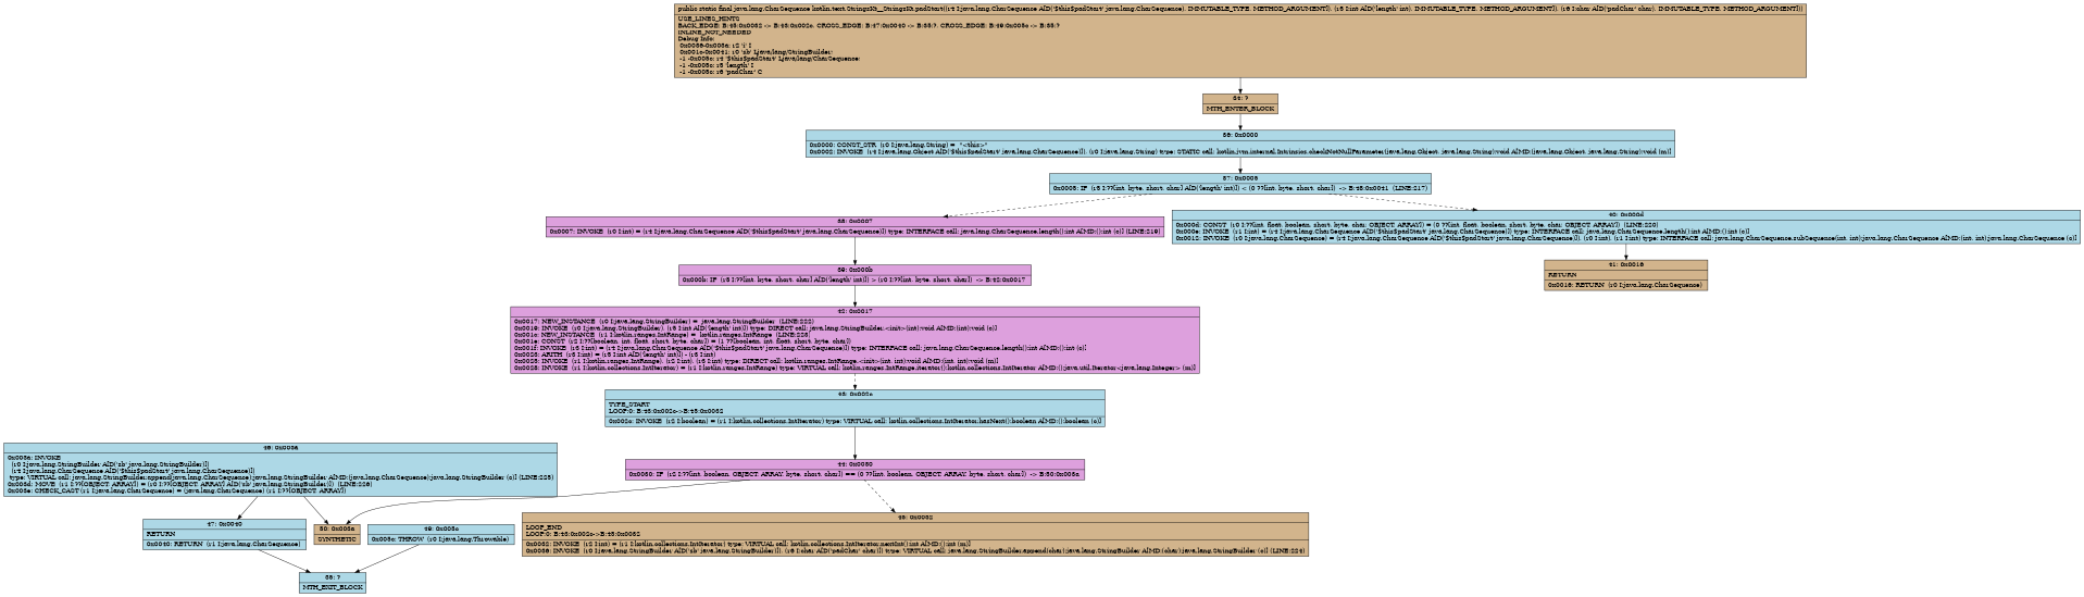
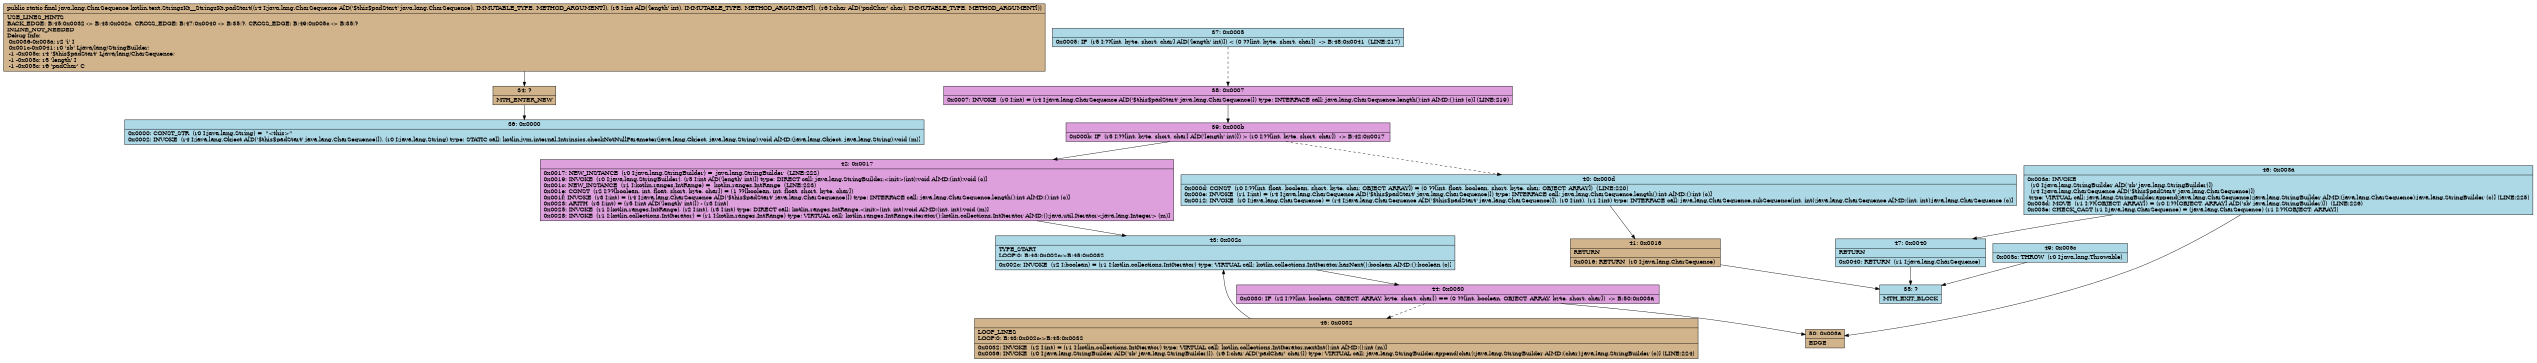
  digraph {
    node [fillcolor=lightblue shape=record style=filled]
-   n1 [fillcolor=tan label="{34\:\ ?|MTH_ENTER_BLOCK\l}"]
+   n1 [fillcolor=tan label="{34\:\ ?|MTH_ENTER_NEW\l}"]
    n2 [label="{36\:\ 0x0000|0x0000: CONST_STR  (r0 I:java.lang.String) =  \"\<this\>\" \l0x0002: INVOKE  (r4 I:java.lang.Object A[D('$this$padStart' java.lang.CharSequence)]), (r0 I:java.lang.String) type: STATIC call: kotlin.jvm.internal.Intrinsics.checkNotNullParameter(java.lang.Object, java.lang.String):void A[MD:(java.lang.Object, java.lang.String):void (m)]\l}"]
    n3 [label="{37\:\ 0x0005|0x0005: IF  (r5 I:??[int, byte, short, char] A[D('length' int)]) \< (0 ??[int, byte, short, char])  \-\> B:48:0x0041  (LINE:217)\l}"]
    n4 [fillcolor=plum label="{38\:\ 0x0007|0x0007: INVOKE  (r0 I:int) = (r4 I:java.lang.CharSequence A[D('$this$padStart' java.lang.CharSequence)]) type: INTERFACE call: java.lang.CharSequence.length():int A[MD:():int (c)] (LINE:219)\l}"]
    n5 [fillcolor=plum label="{39\:\ 0x000b|0x000b: IF  (r5 I:??[int, byte, short, char] A[D('length' int)]) \> (r0 I:??[int, byte, short, char])  \-\> B:42:0x0017 \l}"]
    n6 [label="{40\:\ 0x000d|0x000d: CONST  (r0 I:??[int, float, boolean, short, byte, char, OBJECT, ARRAY]) = (0 ??[int, float, boolean, short, byte, char, OBJECT, ARRAY])  (LINE:220)\l0x000e: INVOKE  (r1 I:int) = (r4 I:java.lang.CharSequence A[D('$this$padStart' java.lang.CharSequence)]) type: INTERFACE call: java.lang.CharSequence.length():int A[MD:():int (c)]\l0x0012: INVOKE  (r0 I:java.lang.CharSequence) = (r4 I:java.lang.CharSequence A[D('$this$padStart' java.lang.CharSequence)]), (r0 I:int), (r1 I:int) type: INTERFACE call: java.lang.CharSequence.subSequence(int, int):java.lang.CharSequence A[MD:(int, int):java.lang.CharSequence (c)]\l}"]
    n7 [fillcolor=plum label="{42\:\ 0x0017|0x0017: NEW_INSTANCE  (r0 I:java.lang.StringBuilder) =  java.lang.StringBuilder  (LINE:222)\l0x0019: INVOKE  (r0 I:java.lang.StringBuilder), (r5 I:int A[D('length' int)]) type: DIRECT call: java.lang.StringBuilder.\<init\>(int):void A[MD:(int):void (c)]\l0x001c: NEW_INSTANCE  (r1 I:kotlin.ranges.IntRange) =  kotlin.ranges.IntRange  (LINE:223)\l0x001e: CONST  (r2 I:??[boolean, int, float, short, byte, char]) = (1 ??[boolean, int, float, short, byte, char]) \l0x001f: INVOKE  (r3 I:int) = (r4 I:java.lang.CharSequence A[D('$this$padStart' java.lang.CharSequence)]) type: INTERFACE call: java.lang.CharSequence.length():int A[MD:():int (c)]\l0x0023: ARITH  (r3 I:int) = (r5 I:int A[D('length' int)]) \- (r3 I:int) \l0x0025: INVOKE  (r1 I:kotlin.ranges.IntRange), (r2 I:int), (r3 I:int) type: DIRECT call: kotlin.ranges.IntRange.\<init\>(int, int):void A[MD:(int, int):void (m)]\l0x0028: INVOKE  (r1 I:kotlin.collections.IntIterator) = (r1 I:kotlin.ranges.IntRange) type: VIRTUAL call: kotlin.ranges.IntRange.iterator():kotlin.collections.IntIterator A[MD:():java.util.Iterator\<java.lang.Integer\> (m)]\l}"]
    n8 [fillcolor=tan label="{41\:\ 0x0016|RETURN\l|0x0016: RETURN  (r0 I:java.lang.CharSequence) \l}"]
    n9 [label="{43\:\ 0x002c|TYPE_START\lLOOP:0: B:43:0x002c\-\>B:45:0x0032\l|0x002c: INVOKE  (r2 I:boolean) = (r1 I:kotlin.collections.IntIterator) type: VIRTUAL call: kotlin.collections.IntIterator.hasNext():boolean A[MD:():boolean (c)]\l}"]
    n10 [label="{35\:\ ?|MTH_EXIT_BLOCK\l}"]
    n11 [fillcolor=plum label="{44\:\ 0x0030|0x0030: IF  (r2 I:??[int, boolean, OBJECT, ARRAY, byte, short, char]) == (0 ??[int, boolean, OBJECT, ARRAY, byte, short, char])  \-\> B:50:0x003a \l}"]
-   n12 [fillcolor=tan label="{45\:\ 0x0032|LOOP_END\lLOOP:0: B:43:0x002c\-\>B:45:0x0032\l|0x0032: INVOKE  (r2 I:int) = (r1 I:kotlin.collections.IntIterator) type: VIRTUAL call: kotlin.collections.IntIterator.nextInt():int A[MD:():int (m)]\l0x0036: INVOKE  (r0 I:java.lang.StringBuilder A[D('sb' java.lang.StringBuilder)]), (r6 I:char A[D('padChar' char)]) type: VIRTUAL call: java.lang.StringBuilder.append(char):java.lang.StringBuilder A[MD:(char):java.lang.StringBuilder (c)] (LINE:224)\l}"]
-   n13 [fillcolor=tan label="{50\:\ 0x003a|SYNTHETIC\l}"]
+   n12 [fillcolor=tan label="{45\:\ 0x0032|LOOP_LINES\lLOOP:0: B:43:0x002c\-\>B:45:0x0032\l|0x0032: INVOKE  (r2 I:int) = (r1 I:kotlin.collections.IntIterator) type: VIRTUAL call: kotlin.collections.IntIterator.nextInt():int A[MD:():int (m)]\l0x0036: INVOKE  (r0 I:java.lang.StringBuilder A[D('sb' java.lang.StringBuilder)]), (r6 I:char A[D('padChar' char)]) type: VIRTUAL call: java.lang.StringBuilder.append(char):java.lang.StringBuilder A[MD:(char):java.lang.StringBuilder (c)] (LINE:224)\l}"]
+   n13 [fillcolor=tan label="{50\:\ 0x003a|EDGE\l}"]
    n14 [label="{46\:\ 0x003a|0x003a: INVOKE  \l  (r0 I:java.lang.StringBuilder A[D('sb' java.lang.StringBuilder)])\l  (r4 I:java.lang.CharSequence A[D('$this$padStart' java.lang.CharSequence)])\l type: VIRTUAL call: java.lang.StringBuilder.append(java.lang.CharSequence):java.lang.StringBuilder A[MD:(java.lang.CharSequence):java.lang.StringBuilder (c)] (LINE:225)\l0x003d: MOVE  (r1 I:??[OBJECT, ARRAY]) = (r0 I:??[OBJECT, ARRAY] A[D('sb' java.lang.StringBuilder)])  (LINE:226)\l0x003e: CHECK_CAST (r1 I:java.lang.CharSequence) = (java.lang.CharSequence) (r1 I:??[OBJECT, ARRAY]) \l}"]
    n15 [label="{47\:\ 0x0040|RETURN\l|0x0040: RETURN  (r1 I:java.lang.CharSequence) \l}"]
    n16 [label="{49\:\ 0x005c|0x005c: THROW  (r0 I:java.lang.Throwable) \l}"]
    n17 [fillcolor=tan label="{public static final java.lang.CharSequence kotlin.text.StringsKt__StringsKt.padStart((r4 I:java.lang.CharSequence A[D('$this$padStart' java.lang.CharSequence), IMMUTABLE_TYPE, METHOD_ARGUMENT]), (r5 I:int A[D('length' int), IMMUTABLE_TYPE, METHOD_ARGUMENT]), (r6 I:char A[D('padChar' char), IMMUTABLE_TYPE, METHOD_ARGUMENT]))  | USE_LINES_HINTS\lBACK_EDGE: B:45:0x0032 \-\> B:43:0x002c, CROSS_EDGE: B:47:0x0040 \-\> B:35:?, CROSS_EDGE: B:49:0x005c \-\> B:35:?\lINLINE_NOT_NEEDED\lDebug Info:\l  0x0036\-0x003a: r2 'i' I\l  0x001c\-0x0041: r0 'sb' Ljava\/lang\/StringBuilder;\l  \-1 \-0x005c: r4 '$this$padStart' Ljava\/lang\/CharSequence;\l  \-1 \-0x005c: r5 'length' I\l  \-1 \-0x005c: r6 'padChar' C\l}"]
    n1 -> n2
-   n2 -> n3
    n3 -> n4 [style=dashed]
    n4 -> n5
-   n3 -> n6 [style=dashed]
+   n5 -> n6 [style=dashed]
    n5 -> n7
    n6 -> n8
-   n7 -> n9 [style=dashed]
+   n7 -> n9
+   n8 -> n10
    n9 -> n11
    n11 -> n12 [style=dashed]
    n11 -> n13
+   n12 -> n9
    n14 -> n13
    n14 -> n15
    n15 -> n10
    n16 -> n10
    n17 -> n1
  }
